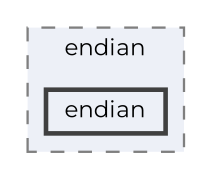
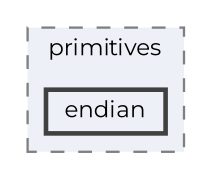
  digraph {
    compound=true
    fontname=Montserrat
    n1 [color=grey25 fillcolor="#edf0f7" fontname=Montserrat fontsize=10 height=0.2 label=endian shape=box style="filled,bold" width=0.4]
    subgraph cluster_1 {
      bgcolor="#edf0f7"
      fontsize=10
-     label=endian
+     label=primitives
      pencolor=grey50
      style="filled,dashed"
      n1
    }
  }
